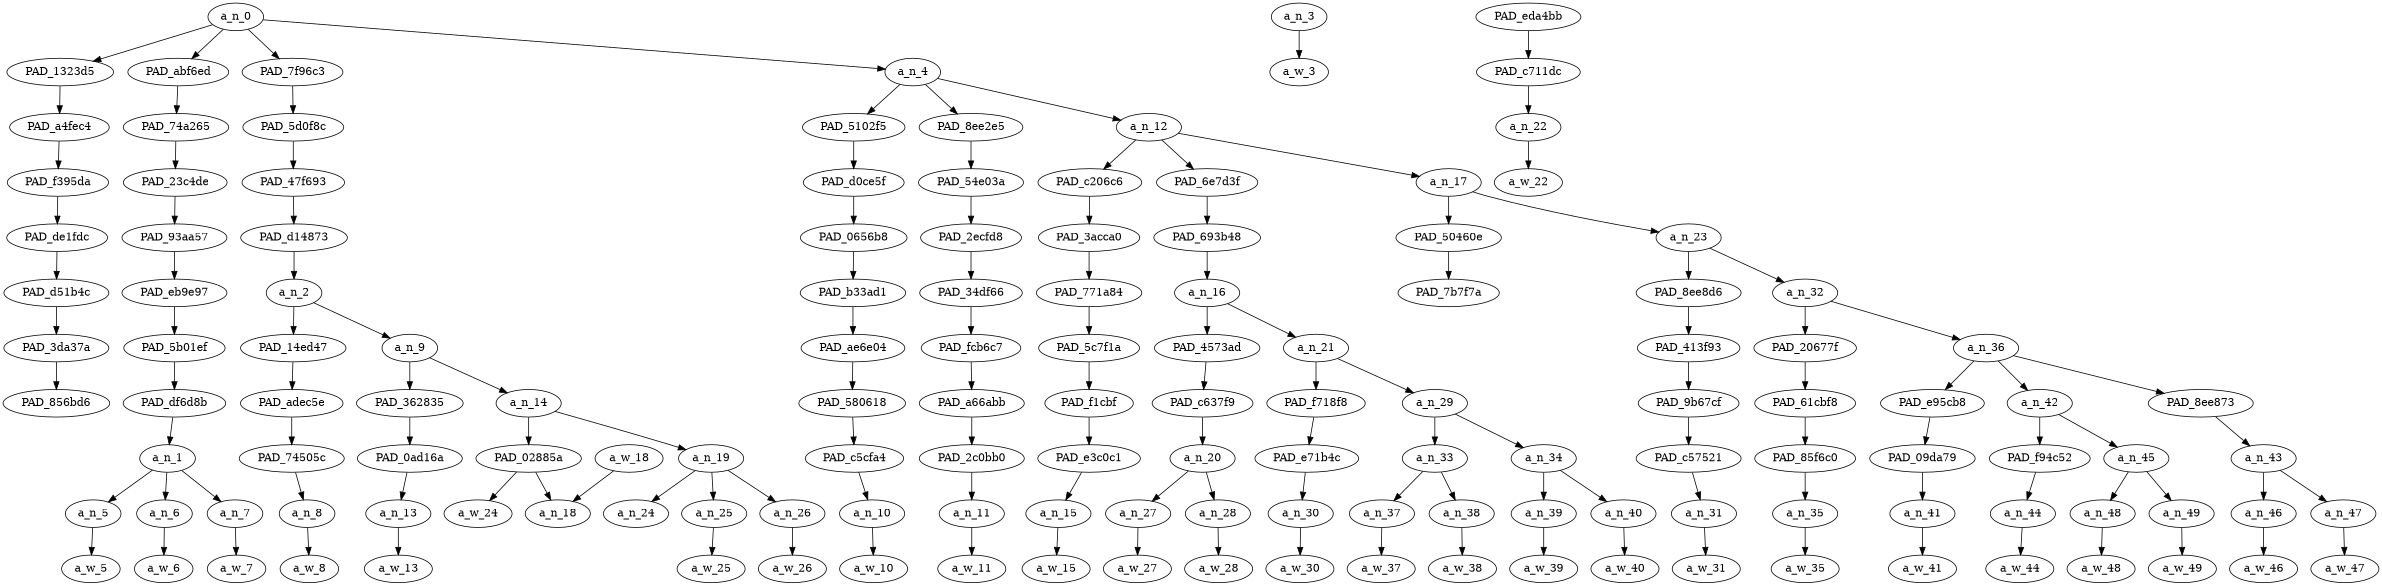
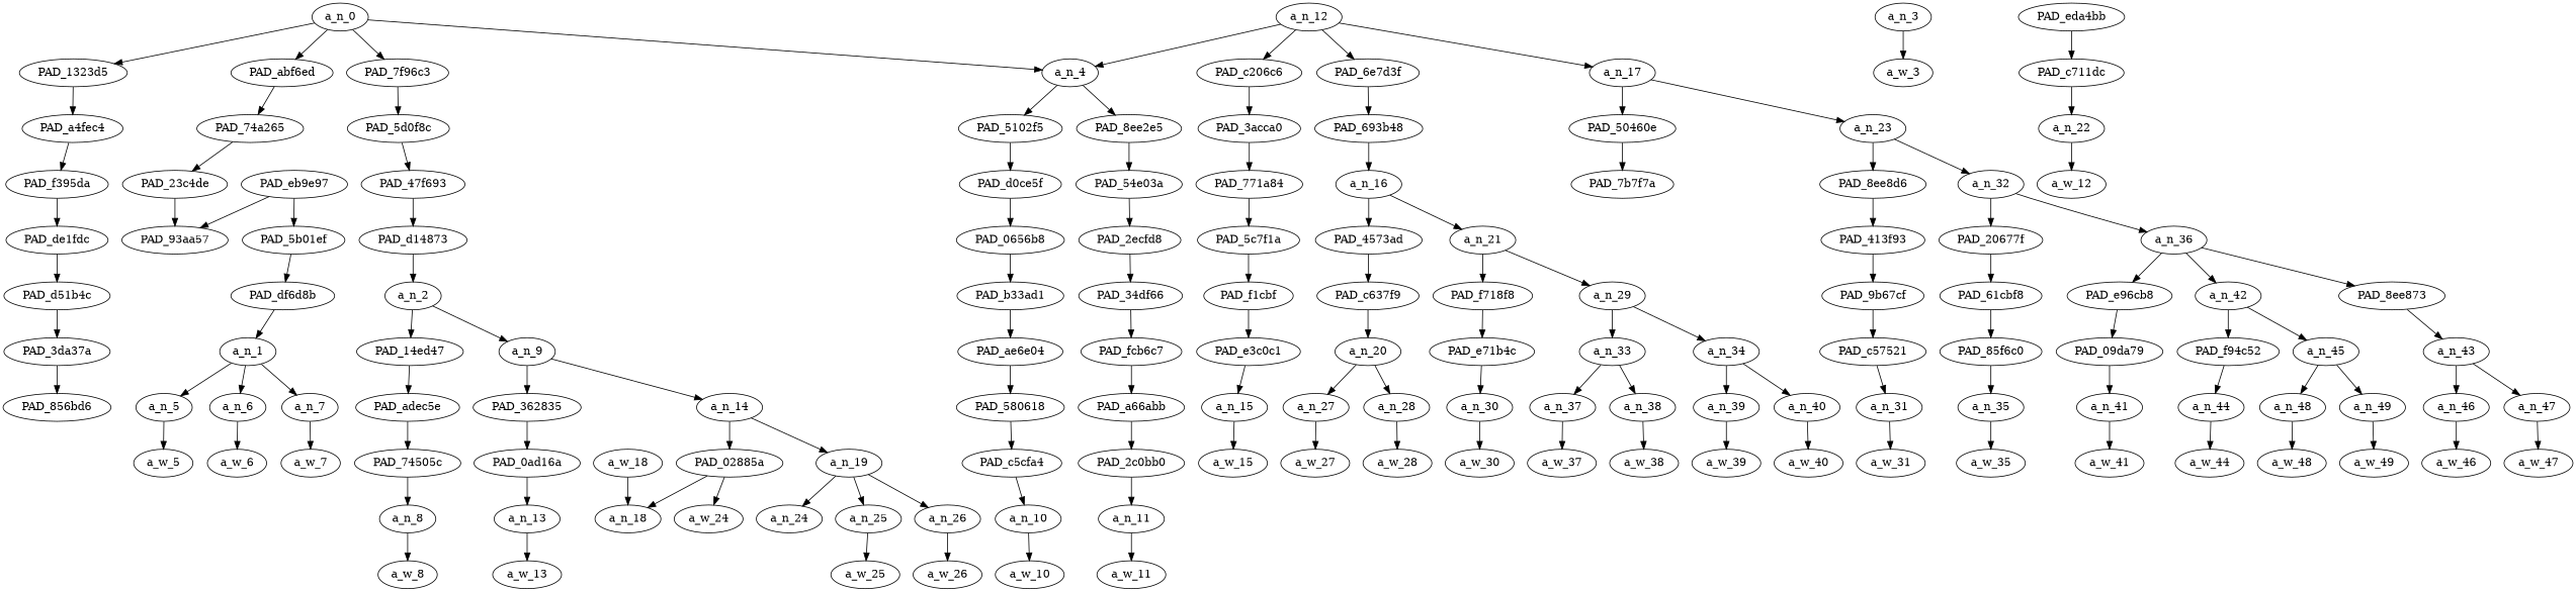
  strict digraph {
    node [div_dir=1 index=0 level=1 text_span="[9]" value=0.02176258]
    a_n_0 [level=10 text_span="[0, 1, 2, 3, 4, 5, 6, 7, 8, 9, 10, 11, 12, 13, 14, 15, 16, 17, 18, 19, 20, 21, 22, 23, 24, 25, 26, 27, 28]" value=1.00000000]
    PAD_1323d5 [index=2 level=9]
    PAD_abf6ed [div_dir=-1 level=9 text_span="[0, 1, 2]" value=0.27969591]
    PAD_7f96c3 [index=1 level=9 text_span="[3, 4, 5, 6, 7, 8]" value=0.22672502]
    a_n_4 [index=3 level=9 text_span="[10, 11, 12, 13, 14, 15, 16, 17, 18, 19, 20, 21, 22, 23, 24, 25, 26, 27, 28]" value=0.47169097]
    PAD_a4fec4 [index=2 level=8]
    PAD_74a265 [div_dir=-1 level=8 text_span="[0, 1, 2]" value=0.27969591]
    PAD_5d0f8c [index=1 level=8 text_span="[3, 4, 5, 6, 7, 8]" value=0.22672502]
    PAD_5102f5 [div_dir=-1 index=3 level=8 text_span="[10]" value=0.01975586]
    PAD_8ee2e5 [index=4 level=8 text_span="[11]" value=0.02098075]
    a_n_12 [index=5 level=8 text_span="[12, 13, 14, 15, 16, 17, 18, 19, 20, 21, 22, 23, 24, 25, 26, 27, 28]" value=0.43082066]
    PAD_f395da [index=2 level=7]
    PAD_23c4de [div_dir=-1 level=7 text_span="[0, 1, 2]" value=0.27969591]
    PAD_47f693 [index=1 level=7 text_span="[3, 4, 5, 6, 7, 8]" value=0.22672502]
    PAD_d0ce5f [div_dir=-1 index=3 level=7 text_span="[10]" value=0.01975586]
    PAD_54e03a [index=4 level=7 text_span="[11]" value=0.02098075]
    PAD_c206c6 [div_dir=-1 index=5 level=7 text_span="[12]" value=0.02652064]
    PAD_6e7d3f [div_dir=-1 index=6 level=7 text_span="[13, 14, 15, 16, 17, 18, 19]" value=0.17694613]
    a_n_17 [index=7 level=7 text_span="[20, 21, 22, 23, 24, 25, 26, 27, 28]" value=0.22722826]
    PAD_de1fdc [index=2 level=6]
    PAD_d51b4c [index=2 level=5]
    PAD_3da37a [index=3 level=4]
    PAD_856bd6 [index=4 level=3]
    a_n_3 [index=9]
    a_w_3 [div_dir=0 index=9 level=0 value=i1]
    PAD_93aa57 [div_dir=-1 level=6 text_span="[0, 1, 2]" value=0.27969591]
    PAD_eb9e97 [div_dir=-1 level=5 text_span="[0, 1, 2]" value=0.27969591]
    PAD_5b01ef [div_dir=-1 level=4 text_span="[0, 1, 2]" value=0.27969591]
    PAD_df6d8b [div_dir=-1 level=3 text_span="[0, 1, 2]" value=0.27969591]
    a_n_1 [div_dir=-1 level=2 text_span="[0, 1, 2]" value=0.27969591]
    a_n_5 [div_dir=-1 text_span="[0]" value=0.11661300]
    a_n_6 [index=1 text_span="[1]" value=0.06887741]
    a_n_7 [index=2 text_span="[2]" value=0.09409559]
    a_w_5 [div_dir=0 level=0 text_span="[0]" value="<user>"]
    a_w_6 [div_dir=0 index=1 level=0 text_span="[1]" value="<user>1"]
    a_w_7 [div_dir=0 index=2 level=0 text_span="[2]" value="<user>2"]
    PAD_d14873 [index=1 level=6 text_span="[3, 4, 5, 6, 7, 8]" value=0.22672502]
    a_n_2 [index=1 level=5 text_span="[3, 4, 5, 6, 7, 8]" value=0.22672502]
    PAD_14ed47 [index=1 level=4 text_span="[3]" value=0.03423390]
    a_n_9 [index=2 level=4 text_span="[4, 5, 6, 7, 8]" value=0.19243927]
    PAD_adec5e [index=1 level=3 text_span="[3]" value=0.03423390]
    PAD_362835 [index=2 level=3 text_span="[4]" value=0.02548078]
    a_n_14 [index=3 level=3 text_span="[5, 6, 7, 8]" value=0.16693894]
    PAD_74505c [index=1 level=2 text_span="[3]" value=0.03423390]
    PAD_0ad16a [index=2 level=2 text_span="[4]" value=0.02548078]
    PAD_02885a [div_dir=-1 index=3 level=2 text_span="[5]" value=0.03184991]
    a_n_19 [index=4 level=2 text_span="[6, 7, 8]" value=0.13506997]
    a_n_8 [index=3 text_span="[3]" value=0.03423390]
    a_w_8 [div_dir=0 index=3 level=0 text_span="[3]" value=while]
    a_n_13 [index=4 text_span="[4]" value=0.02548078]
    a_n_18 [div_dir=-1 index=5 text_span="[5]" value=0.03184991]
    a_w_24 [div_dir=0 index=6 level=0 text_span="[6]" value=the]
    a_n_24 [div_dir=-1 index=6 text_span="[6]" value=0.02143033]
    a_n_25 [index=7 text_span="[7]" value=0.07496734]
    a_n_26 [div_dir=-1 index=8 text_span="[8]" value=0.03863385]
    a_w_13 [div_dir=0 index=4 level=0 text_span="[4]" value=i]
    a_w_25 [div_dir=0 index=7 level=0 text_span="[7]" value=dmz]
    a_w_26 [div_dir=0 index=8 level=0 text_span="[8]" value=comic]
    a_w_18 [div_dir=0 index=5 level=0 text_span="[5]" value=enjoyed]
    PAD_0656b8 [div_dir=-1 index=3 level=6 text_span="[10]" value=0.01975586]
    PAD_2ecfd8 [index=4 level=6 text_span="[11]" value=0.02098075]
    PAD_3acca0 [div_dir=-1 index=5 level=6 text_span="[12]" value=0.02652064]
    PAD_693b48 [div_dir=-1 index=6 level=6 text_span="[13, 14, 15, 16, 17, 18, 19]" value=0.17694613]
    PAD_50460e [div_dir=-1 index=7 level=6 text_span="[20]" value=0.02323334]
    a_n_23 [index=8 level=6 text_span="[21, 22, 23, 24, 25, 26, 27, 28]" value=0.20380177]
    PAD_b33ad1 [div_dir=-1 index=3 level=5 text_span="[10]" value=0.01975586]
    PAD_ae6e04 [div_dir=-1 index=4 level=4 text_span="[10]" value=0.01975586]
    PAD_580618 [div_dir=-1 index=5 level=3 text_span="[10]" value=0.01975586]
    PAD_c5cfa4 [div_dir=-1 index=6 level=2 text_span="[10]" value=0.01975586]
    a_n_10 [div_dir=-1 index=10 text_span="[10]" value=0.01975586]
    a_w_10 [div_dir=0 index=10 level=0 text_span="[10]" value=can]
    PAD_34df66 [index=4 level=5 text_span="[11]" value=0.02098075]
    PAD_fcb6c7 [index=5 level=4 text_span="[11]" value=0.02098075]
    PAD_a66abb [index=6 level=3 text_span="[11]" value=0.02098075]
    PAD_2c0bb0 [index=7 level=2 text_span="[11]" value=0.02098075]
    a_n_11 [index=11 text_span="[11]" value=0.02098075]
    a_w_11 [div_dir=0 index=11 level=0 text_span="[11]" value=not]
    PAD_771a84 [div_dir=-1 index=5 level=5 text_span="[12]" value=0.02652064]
    a_n_16 [div_dir=-1 index=6 level=5 text_span="[13, 14, 15, 16, 17, 18, 19]" value=0.17694613]
    PAD_7b7f7a [div_dir=-1 index=7 level=5 text_span="[20]" value=0.02323334]
    PAD_8ee8d6 [index=8 level=5 text_span="[21]" value=0.02423818]
    a_n_32 [index=9 level=5 text_span="[22, 23, 24, 25, 26, 27, 28]" value=0.17935018]
    PAD_5c7f1a [div_dir=-1 index=6 level=4 text_span="[12]" value=0.02652064]
    n84 [div_dir=-1 index=7 label=PAD_f1cbf level=3 text_span="[12]" value=0.02652064]
    PAD_e3c0c1 [div_dir=-1 index=8 level=2 text_span="[12]" value=0.02652064]
    a_n_15 [div_dir=-1 index=12 text_span="[12]" value=0.02652064]
    a_w_15 [div_dir=0 index=12 level=0 text_span="[12]" value=support]
    PAD_4573ad [div_dir=-1 index=7 level=4 text_span="[13, 14]" value=0.04991219]
    a_n_21 [index=8 level=4 text_span="[15, 16, 17, 18, 19]" value=0.12703205]
    PAD_c637f9 [div_dir=-1 index=8 level=3 text_span="[13, 14]" value=0.04991219]
    PAD_f718f8 [index=10 level=3 text_span="[19]" value=0.02809333]
    a_n_29 [index=9 level=3 text_span="[15, 16, 17, 18]" value=0.09888175]
    a_n_20 [div_dir=-1 index=9 level=2 text_span="[13, 14]" value=0.04991219]
    PAD_e71b4c [index=12 level=2 text_span="[19]" value=0.02809333]
    a_n_33 [div_dir=-1 index=10 level=2 text_span="[15, 16]" value=0.05035985]
    a_n_34 [index=11 level=2 text_span="[17, 18]" value=0.04847220]
    a_n_27 [div_dir=-1 index=13 text_span="[13]" value=0.02675115]
    a_n_28 [div_dir=-1 index=14 text_span="[14]" value=0.02306759]
    a_w_27 [div_dir=0 index=13 level=0 text_span="[13]" value=brian]
    a_w_28 [div_dir=0 index=14 level=0 text_span="[14]" value=wood]
    a_n_30 [index=19 text_span="[19]" value=0.02809333]
    a_n_37 [index=15 text_span="[15]" value=0.02113998]
    a_n_38 [div_dir=-1 index=16 text_span="[16]" value=0.02918576]
    a_n_39 [index=17 text_span="[17]" value=0.02231480]
    a_n_40 [div_dir=-1 index=18 text_span="[18]" value=0.02605366]
    a_w_30 [div_dir=0 index=19 level=0 text_span="[19]" value=series]
    a_w_37 [div_dir=0 index=15 level=0 text_span="[15]" value=the1]
    a_w_38 [div_dir=0 index=16 level=0 text_span="[16]" value=creator]
    a_w_39 [div_dir=0 index=17 level=0 text_span="[17]" value=of]
    a_w_40 [div_dir=0 index=18 level=0 text_span="[18]" value=said]
    PAD_413f93 [index=10 level=4 text_span="[21]" value=0.02423818]
    PAD_20677f [index=11 level=4 text_span="[22]" value=0.02169960]
    a_n_36 [index=12 level=4 text_span="[23, 24, 25, 26, 27, 28]" value=0.15752846]
    PAD_eda4bb [div_dir=-1 index=11 level=3 text_span="[20]" value=0.02323334]
    PAD_c711dc [div_dir=-1 index=13 level=2 text_span="[20]" value=0.02323334]
    a_n_22 [div_dir=-1 index=20 text_span="[20]" value=0.02323334]
-   a_w_22 [div_dir=0 index=20 level=0 text_span="[20]" value=after]
+   a_w_22 [div_dir=0 index=20 level=0 text_span="[20]" value=after label=a_w_12]
    PAD_9b67cf [index=12 level=3 text_span="[21]" value=0.02423818]
    PAD_61cbf8 [index=13 level=3 text_span="[22]" value=0.02169960]
-   PAD_e96cb8 [div_dir=-1 index=14 level=3 text_span="[23]" value=0.02210020 label=PAD_e95cb8]
+   PAD_e96cb8 [div_dir=-1 index=14 level=3 text_span="[23]" value=0.02210020]
    a_n_42 [index=15 level=3 text_span="[24, 25, 26]" value=0.07562239]
    PAD_8ee873 [index=16 level=3 text_span="[27, 28]" value=0.05971431]
    PAD_c57521 [index=14 level=2 text_span="[21]" value=0.02423818]
    a_n_31 [index=21 text_span="[21]" value=0.02423818]
    a_w_31 [div_dir=0 index=21 level=0 text_span="[21]" value=he]
    PAD_85f6c0 [index=15 level=2 text_span="[22]" value=0.02169960]
    PAD_09da79 [div_dir=-1 index=16 level=2 text_span="[23]" value=0.02210020]
    PAD_f94c52 [index=17 level=2 text_span="[24]" value=0.02132367]
    a_n_45 [index=18 level=2 text_span="[25, 26]" value=0.05425354]
    a_n_43 [index=19 level=2 text_span="[27, 28]" value=0.05971431]
    a_n_35 [index=22 text_span="[22]" value=0.02169960]
    a_w_35 [div_dir=0 index=22 level=0 text_span="[22]" value=was]
    a_n_41 [div_dir=-1 index=23 text_span="[23]" value=0.02210020]
    a_n_44 [index=24 text_span="[24]" value=0.02132367]
    a_n_48 [div_dir=-1 index=25 text_span="[25]" value=0.02637907]
    a_n_49 [index=26 text_span="[26]" value=0.02784983]
    a_n_46 [index=27 text_span="[27]" value=0.02717943]
    a_n_47 [index=28 text_span="[28]" value=0.03239619]
    a_w_41 [div_dir=0 index=23 level=0 text_span="[23]" value=exposed]
    a_w_44 [div_dir=0 index=24 level=0 text_span="[24]" value=for]
    a_w_48 [div_dir=0 index=25 level=0 text_span="[25]" value=sexual]
    a_w_49 [div_dir=0 index=26 level=0 text_span="[26]" value=harassment]
    a_w_46 [div_dir=0 index=27 level=0 text_span="[27]" value=multiple]
    a_w_47 [div_dir=0 index=28 level=0 text_span="[28]" value=times]
    a_n_0 -> PAD_1323d5
    a_n_0 -> PAD_abf6ed
    a_n_0 -> PAD_7f96c3
    a_n_0 -> a_n_4
    PAD_1323d5 -> PAD_a4fec4
    PAD_abf6ed -> PAD_74a265
    PAD_7f96c3 -> PAD_5d0f8c
    a_n_4 -> PAD_5102f5
    a_n_4 -> PAD_8ee2e5
-   a_n_4 -> a_n_12
+   a_n_12 -> a_n_4
    PAD_a4fec4 -> PAD_f395da
    PAD_74a265 -> PAD_23c4de
    PAD_5d0f8c -> PAD_47f693
    PAD_5102f5 -> PAD_d0ce5f
    PAD_8ee2e5 -> PAD_54e03a
    a_n_12 -> PAD_c206c6
    a_n_12 -> PAD_6e7d3f
    a_n_12 -> a_n_17
    PAD_f395da -> PAD_de1fdc
    PAD_23c4de -> PAD_93aa57
    PAD_47f693 -> PAD_d14873
    PAD_d0ce5f -> PAD_0656b8
    PAD_54e03a -> PAD_2ecfd8
    PAD_c206c6 -> PAD_3acca0
    PAD_6e7d3f -> PAD_693b48
    a_n_17 -> PAD_50460e
    a_n_17 -> a_n_23
    PAD_de1fdc -> PAD_d51b4c
    PAD_d51b4c -> PAD_3da37a
    PAD_3da37a -> PAD_856bd6
    a_n_3 -> a_w_3
-   PAD_93aa57 -> PAD_eb9e97
+   PAD_eb9e97 -> PAD_93aa57
    PAD_eb9e97 -> PAD_5b01ef
    PAD_5b01ef -> PAD_df6d8b
    PAD_df6d8b -> a_n_1
    a_n_1 -> a_n_5
    a_n_1 -> a_n_6
    a_n_1 -> a_n_7
    a_n_5 -> a_w_5
    a_n_6 -> a_w_6
    a_n_7 -> a_w_7
    PAD_d14873 -> a_n_2
    a_n_2 -> PAD_14ed47
    a_n_2 -> a_n_9
    PAD_14ed47 -> PAD_adec5e
    a_n_9 -> PAD_362835
    a_n_9 -> a_n_14
    PAD_adec5e -> PAD_74505c
    PAD_362835 -> PAD_0ad16a
    a_n_14 -> PAD_02885a
    a_n_14 -> a_n_19
    PAD_74505c -> a_n_8
    PAD_0ad16a -> a_n_13
    PAD_02885a -> a_n_18
    PAD_02885a -> a_w_24
    a_n_19 -> a_n_24
    a_n_19 -> a_n_25
    a_n_19 -> a_n_26
    a_n_8 -> a_w_8
    a_n_13 -> a_w_13
    a_n_25 -> a_w_25
    a_n_26 -> a_w_26
    a_w_18 -> a_n_18
    PAD_0656b8 -> PAD_b33ad1
    PAD_2ecfd8 -> PAD_34df66
    PAD_3acca0 -> PAD_771a84
    PAD_693b48 -> a_n_16
    PAD_50460e -> PAD_7b7f7a
    a_n_23 -> PAD_8ee8d6
    a_n_23 -> a_n_32
    PAD_b33ad1 -> PAD_ae6e04
    PAD_ae6e04 -> PAD_580618
    PAD_580618 -> PAD_c5cfa4
    PAD_c5cfa4 -> a_n_10
    a_n_10 -> a_w_10
    PAD_34df66 -> PAD_fcb6c7
    PAD_fcb6c7 -> PAD_a66abb
    PAD_a66abb -> PAD_2c0bb0
    PAD_2c0bb0 -> a_n_11
    a_n_11 -> a_w_11
    PAD_771a84 -> PAD_5c7f1a
    a_n_16 -> PAD_4573ad
    a_n_16 -> a_n_21
    PAD_8ee8d6 -> PAD_413f93
    a_n_32 -> PAD_20677f
    a_n_32 -> a_n_36
    PAD_5c7f1a -> n84
    n84 -> PAD_e3c0c1
    PAD_e3c0c1 -> a_n_15
    a_n_15 -> a_w_15
    PAD_4573ad -> PAD_c637f9
    a_n_21 -> PAD_f718f8
    a_n_21 -> a_n_29
    PAD_c637f9 -> a_n_20
    PAD_f718f8 -> PAD_e71b4c
    a_n_29 -> a_n_33
    a_n_29 -> a_n_34
    a_n_20 -> a_n_27
    a_n_20 -> a_n_28
    PAD_e71b4c -> a_n_30
    a_n_33 -> a_n_37
    a_n_33 -> a_n_38
    a_n_34 -> a_n_39
    a_n_34 -> a_n_40
    a_n_27 -> a_w_27
    a_n_28 -> a_w_28
    a_n_30 -> a_w_30
    a_n_37 -> a_w_37
    a_n_38 -> a_w_38
    a_n_39 -> a_w_39
    a_n_40 -> a_w_40
    PAD_413f93 -> PAD_9b67cf
    PAD_20677f -> PAD_61cbf8
    a_n_36 -> PAD_e96cb8
    a_n_36 -> a_n_42
    a_n_36 -> PAD_8ee873
    PAD_eda4bb -> PAD_c711dc
    PAD_c711dc -> a_n_22
    a_n_22 -> a_w_22
    PAD_9b67cf -> PAD_c57521
    PAD_61cbf8 -> PAD_85f6c0
    PAD_e96cb8 -> PAD_09da79
    a_n_42 -> PAD_f94c52
    a_n_42 -> a_n_45
    PAD_8ee873 -> a_n_43
    PAD_c57521 -> a_n_31
    a_n_31 -> a_w_31
    PAD_85f6c0 -> a_n_35
    PAD_09da79 -> a_n_41
    PAD_f94c52 -> a_n_44
    a_n_45 -> a_n_48
    a_n_45 -> a_n_49
    a_n_43 -> a_n_46
    a_n_43 -> a_n_47
    a_n_35 -> a_w_35
    a_n_41 -> a_w_41
    a_n_44 -> a_w_44
    a_n_48 -> a_w_48
    a_n_49 -> a_w_49
    a_n_46 -> a_w_46
    a_n_47 -> a_w_47
  }
